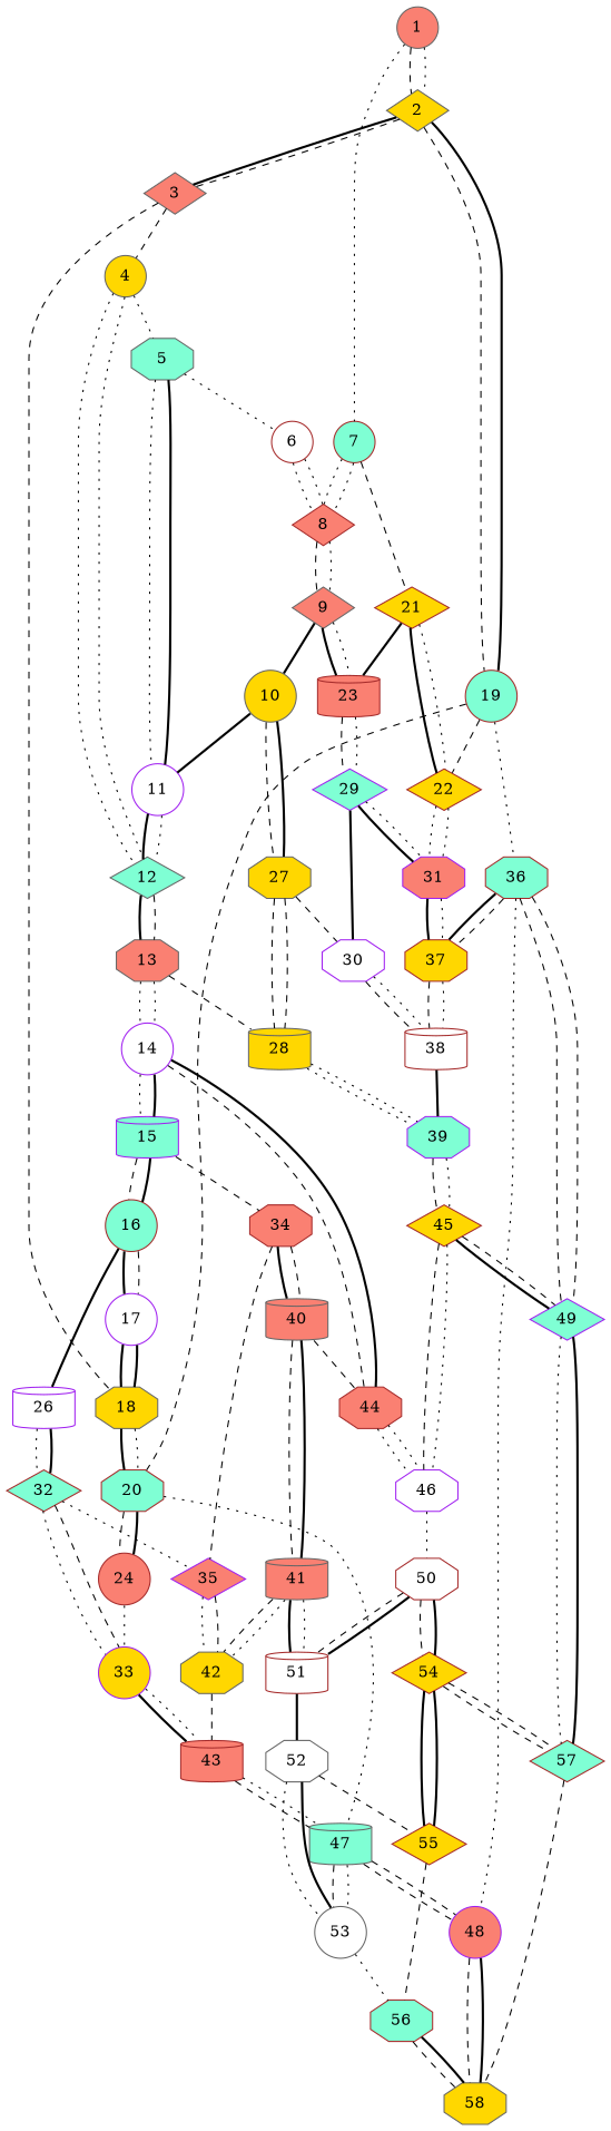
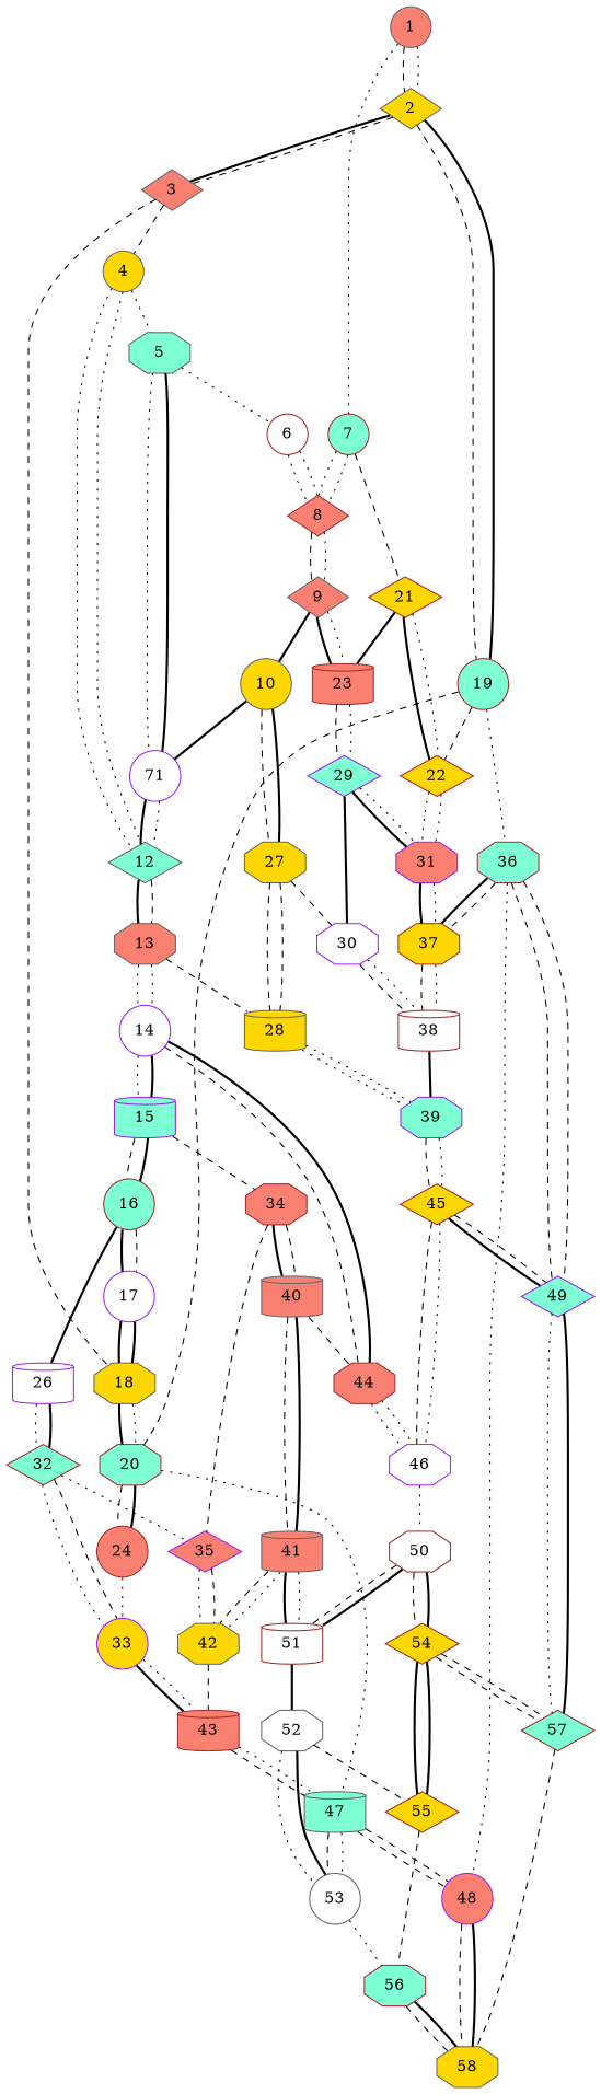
  graph {
    node [color=brown fillcolor=salmon shape=octagon style=filled]
    edge [style=dashed]
    1 [color=gray40 shape=circle]
    2 [color=gray40 fillcolor=gold shape=diamond]
    7 [fillcolor=aquamarine shape=circle]
    3 [color=gray40 shape=diamond]
    19 [fillcolor=aquamarine shape=circle]
    8 [shape=diamond]
    21 [fillcolor=gold shape=diamond]
    4 [color=gray40 fillcolor=gold shape=circle]
    18 [color=gray40 fillcolor=gold]
    20 [fillcolor=aquamarine]
    22 [fillcolor=gold shape=diamond]
    36 [fillcolor=aquamarine]
    5 [color=gray40 fillcolor=aquamarine]
    12 [color=gray40 fillcolor=aquamarine shape=diamond]
    6 [fillcolor=white shape=circle]
-   11 [color=purple fillcolor=white shape=circle]
+   11 [color=purple fillcolor=white shape=circle label=71]
    13 [color=gray40]
    9 [color=gray40 shape=diamond]
    23 [shape=cylinder]
    10 [color=gray40 fillcolor=gold shape=circle]
    27 [color=gray40 fillcolor=gold]
    29 [color=purple fillcolor=aquamarine shape=diamond]
    28 [color=gray40 fillcolor=gold shape=cylinder]
    30 [color=purple fillcolor=white]
    14 [color=purple fillcolor=white shape=circle]
    15 [color=purple fillcolor=aquamarine shape=cylinder]
    44
    39 [color=purple fillcolor=aquamarine]
    16 [fillcolor=aquamarine shape=circle]
    34
    46 [color=purple fillcolor=white]
    17 [color=purple fillcolor=white shape=circle]
    26 [color=purple fillcolor=white shape=cylinder]
    35 [color=purple shape=diamond]
    40 [color=gray40 shape=cylinder]
    32 [fillcolor=aquamarine shape=diamond]
    24 [shape=circle]
    47 [color=gray40 fillcolor=aquamarine shape=cylinder]
    31 [color=purple]
    48 [color=purple shape=circle]
    37 [fillcolor=gold]
    49 [color=purple fillcolor=aquamarine shape=diamond]
    33 [color=purple fillcolor=gold shape=circle]
    58 [color=gray40 fillcolor=gold]
    43 [shape=cylinder]
    38 [fillcolor=white shape=cylinder]
    45 [fillcolor=gold shape=diamond]
    42 [color=gray40 fillcolor=gold]
    41 [color=gray40 shape=cylinder]
    57 [fillcolor=aquamarine shape=diamond]
    51 [fillcolor=white shape=cylinder]
    52 [color=gray40 fillcolor=white]
    53 [color=gray40 fillcolor=white shape=circle]
    50 [fillcolor=white]
    54 [fillcolor=gold shape=diamond]
    56 [fillcolor=aquamarine]
    55 [fillcolor=gold shape=diamond]
    1 -- 2
    1 -- 2 [style=dotted]
    1 -- 7 [style=dotted]
    2 -- 3 [style=bold]
    2 -- 3
    2 -- 19
    2 -- 19 [style=bold]
    7 -- 8 [style=dotted]
    7 -- 8 [style=dotted]
    7 -- 21
    3 -- 4
    3 -- 18
    19 -- 20
    19 -- 22
    19 -- 36 [style=dotted]
    8 -- 9
    8 -- 9 [style=dotted]
    21 -- 22 [style=bold]
    21 -- 22 [style=dotted]
    21 -- 23 [style=bold]
    4 -- 5 [style=dotted]
    4 -- 12 [style=dotted]
    4 -- 12 [style=dotted]
    18 -- 20 [style=bold]
    18 -- 20 [style=dotted]
    20 -- 24
    20 -- 24 [style=bold]
    20 -- 47 [style=dotted]
    22 -- 31 [style=dotted]
    22 -- 31 [style=dotted]
    36 -- 48 [style=dotted]
    36 -- 37 [style=bold]
    36 -- 37
    36 -- 49
    36 -- 49
    5 -- 6 [style=dotted]
    5 -- 11 [style=dotted]
    5 -- 11 [style=bold]
    12 -- 13 [style=bold]
    12 -- 13
    6 -- 8 [style=dotted]
    6 -- 8 [style=dotted]
    11 -- 12 [style=bold]
    11 -- 12 [style=dotted]
    13 -- 28
    13 -- 14 [style=dotted]
    13 -- 14 [style=dotted]
    9 -- 23 [style=bold]
    9 -- 23 [style=dotted]
    9 -- 10 [style=bold]
    23 -- 29
    23 -- 29 [style=dotted]
    10 -- 11 [style=bold]
    10 -- 27
    10 -- 27 [style=bold]
    27 -- 28
    27 -- 28
    27 -- 30
    29 -- 30 [style=bold]
    29 -- 31 [style=bold]
    29 -- 31 [style=dotted]
    28 -- 39 [style=dotted]
    28 -- 39 [style=dotted]
    30 -- 38
    30 -- 38 [style=dotted]
    14 -- 15 [style=dotted]
    14 -- 15 [style=bold]
    14 -- 44
    14 -- 44 [style=bold]
    15 -- 16
    15 -- 16 [style=bold]
    15 -- 34
    44 -- 46 [style=dotted]
    44 -- 46 [style=dotted]
    39 -- 45
    39 -- 45 [style=dotted]
    16 -- 17 [style=bold]
    16 -- 17
    16 -- 26 [style=bold]
    34 -- 35
    34 -- 40 [style=bold]
    34 -- 40
    46 -- 50 [style=dotted]
    17 -- 18 [style=bold]
    17 -- 18 [style=bold]
    26 -- 32 [style=dotted]
    26 -- 32 [style=bold]
    35 -- 42 [style=dotted]
    35 -- 42
    40 -- 44
    40 -- 41
    40 -- 41 [style=bold]
    32 -- 35 [style=dotted]
    32 -- 33 [style=dotted]
    32 -- 33
    24 -- 33 [style=dotted]
    47 -- 48
    47 -- 48
    47 -- 53
    47 -- 53 [style=dotted]
    31 -- 37 [style=bold]
    31 -- 37 [style=dotted]
    48 -- 58
    48 -- 58 [style=bold]
    37 -- 38
    37 -- 38 [style=dotted]
    49 -- 57 [style=dotted]
    49 -- 57 [style=bold]
    33 -- 43 [style=bold]
    33 -- 43 [style=dotted]
    43 -- 47
    43 -- 47 [style=dotted]
    38 -- 39 [style=bold]
    45 -- 46
    45 -- 46 [style=dotted]
    45 -- 49 [style=bold]
    45 -- 49
    42 -- 43
    41 -- 42
    41 -- 42 [style=dotted]
    41 -- 51 [style=bold]
    41 -- 51 [style=dotted]
    57 -- 58
    51 -- 52 [style=bold]
    52 -- 53 [style=dotted]
    52 -- 53 [style=bold]
    52 -- 55
    53 -- 56 [style=dotted]
    50 -- 51
    50 -- 51 [style=bold]
    50 -- 54
    50 -- 54 [style=bold]
    54 -- 57
    54 -- 57
    54 -- 55 [style=bold]
    54 -- 55 [style=bold]
    56 -- 58
    56 -- 58 [style=bold]
    55 -- 56
  }
